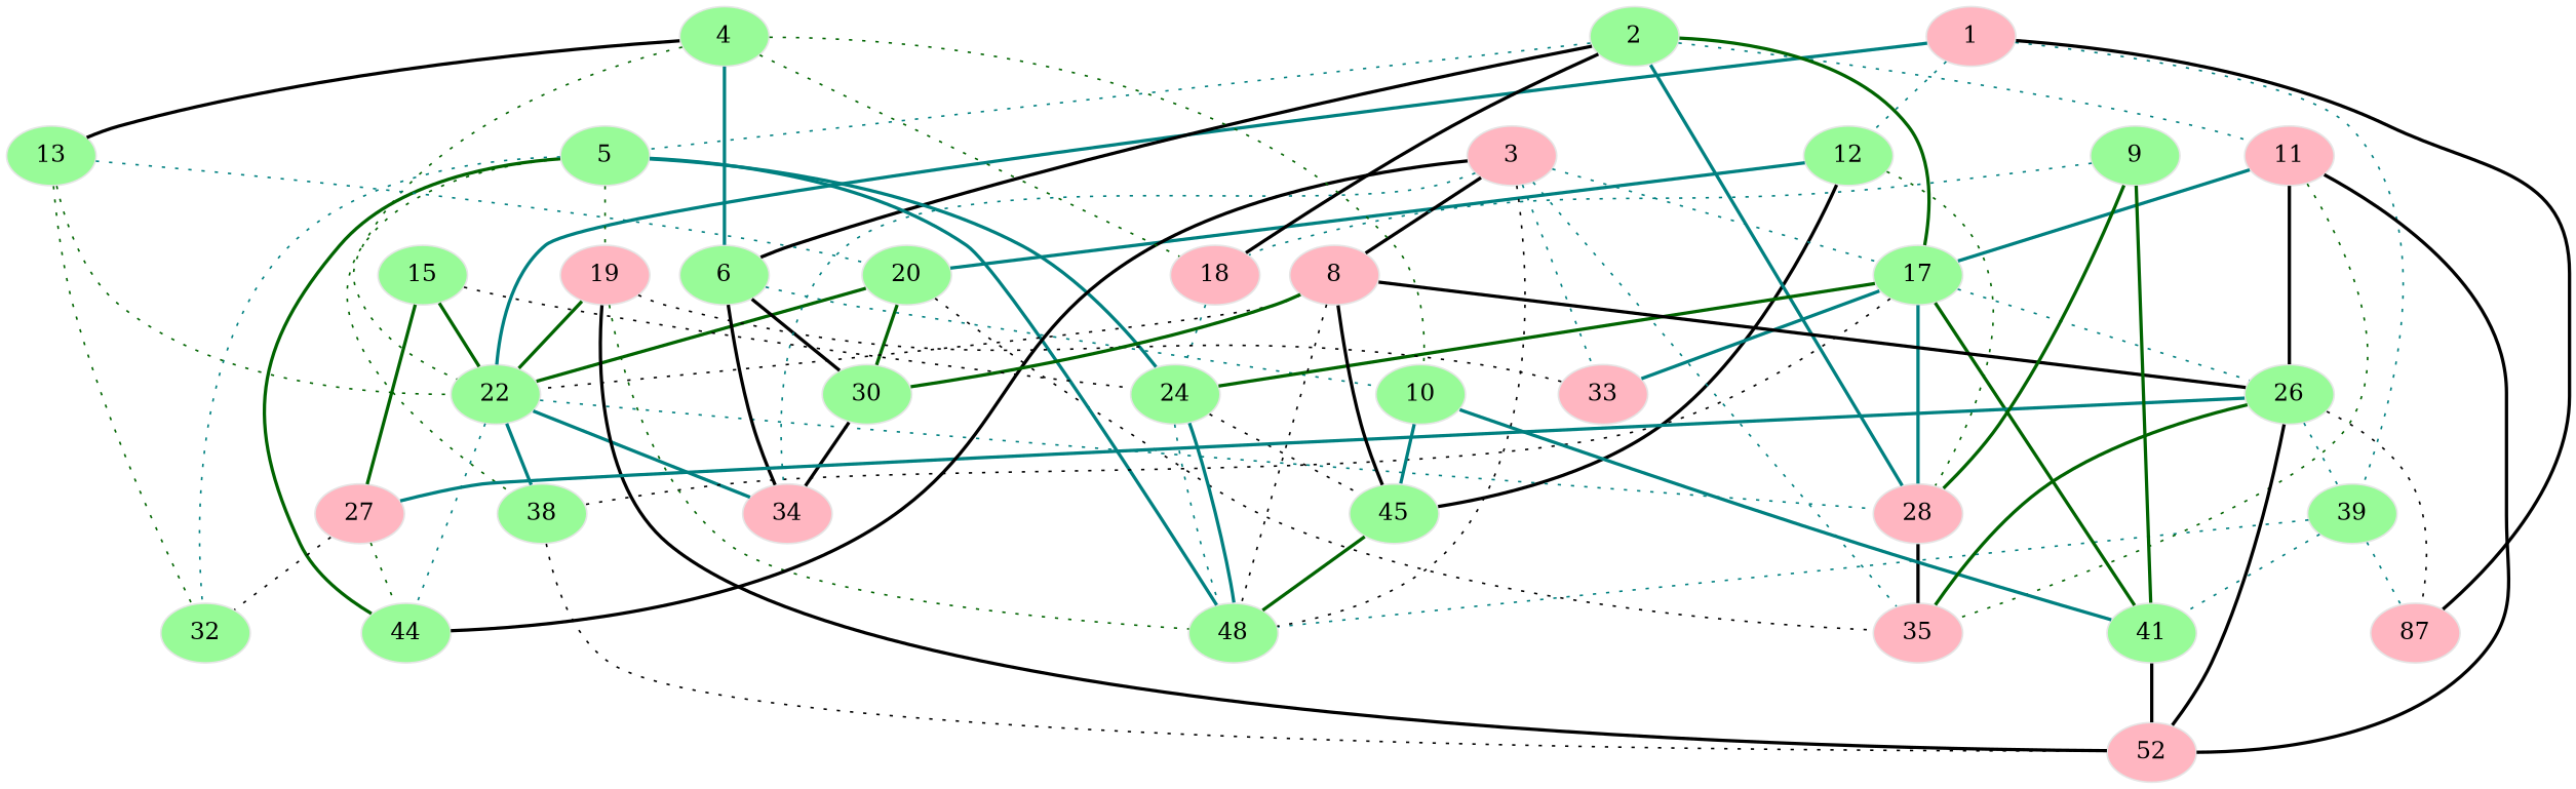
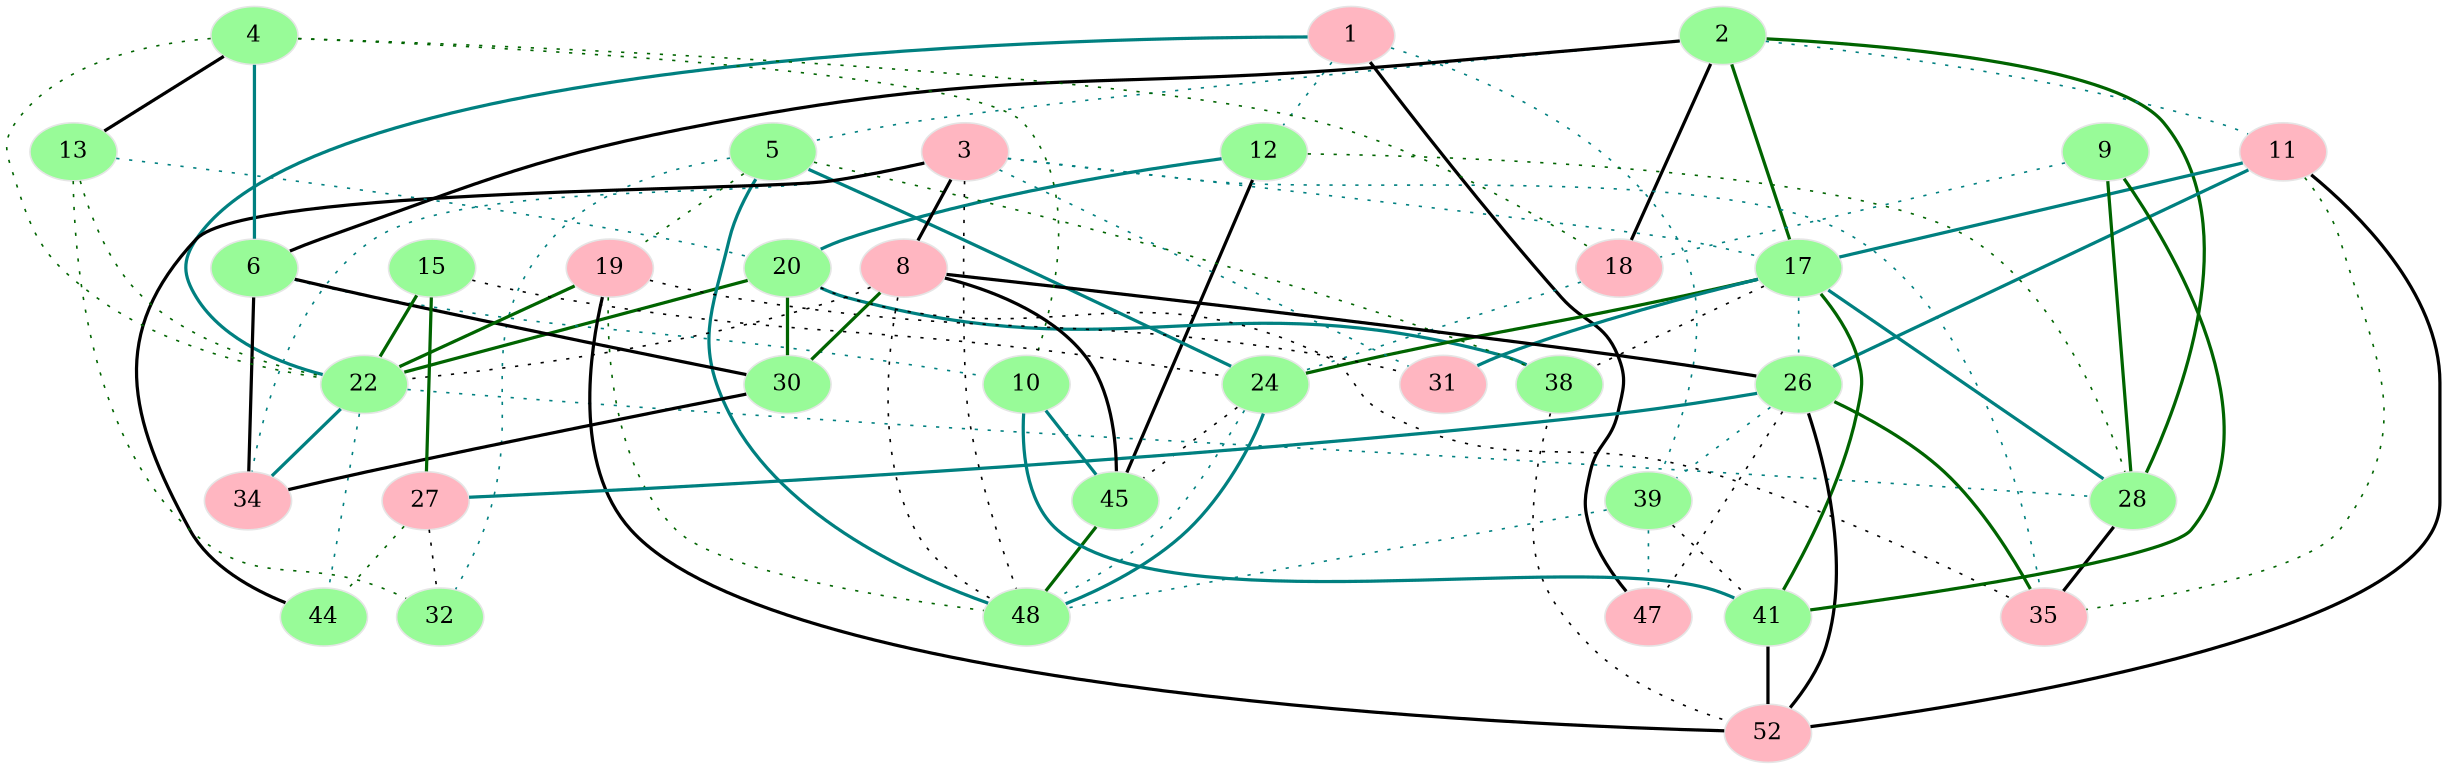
  graph {
    node [color=gray90 fillcolor=palegreen style=filled]
    edge [color=teal style=bold]
    1 [fillcolor=lightpink super="+31"]
    12 [super="+56"]
    22 [super="+36"]
    39
-   47 [fillcolor=lightpink super="+54" label=87]
-   28 [fillcolor=lightpink]
+   47 [fillcolor=lightpink super="+54"]
+   28
    45 [super="+46"]
    20 [super="+42"]
    34 [fillcolor=lightpink]
    44
    48 [super="+53"]
    41 [super="+49"]
    2 [super="+40"]
    5 [super="+16"]
    6 [super="+57"]
    11 [fillcolor=lightpink]
    17 [super="+37"]
    18 [fillcolor=lightpink]
    19 [fillcolor=lightpink super="+23"]
    24 [super="+43"]
    32
    38
    10 [super="+51"]
    30
    35 [fillcolor=lightpink super="+50"]
    26 [super="+29"]
    52 [fillcolor=lightpink]
-   33 [fillcolor=lightpink]
+   33 [fillcolor=lightpink label=31]
    3 [fillcolor=lightpink super="+25"]
    8 [fillcolor=lightpink super="+14"]
    4 [super="+7"]
    13
    27 [fillcolor=lightpink super="+55"]
    9 [super="+21"]
    15
    1 -- 12 [style=dotted]
    1 -- 22
    1 -- 39 [style=dotted]
    1 -- 47 [color=black]
    12 -- 28 [color=darkgreen style=dotted]
    12 -- 45 [color=black]
    12 -- 20
    22 -- 28 [style=dotted]
    22 -- 34
    22 -- 44 [style=dotted]
    39 -- 47 [style=dotted]
    39 -- 48 [style=dotted]
-   39 -- 41 [style=dotted]
+   39 -- 41 [color=black style=dotted]
    28 -- 35 [color=black]
    45 -- 48 [color=darkgreen]
    20 -- 22 [color=darkgreen]
-   22 -- 38
+   20 -- 38
    20 -- 30 [color=darkgreen]
    20 -- 35 [color=black style=dotted]
    41 -- 52 [color=black]
-   2 -- 28
+   2 -- 28 [color=darkgreen]
    2 -- 5 [style=dotted]
    2 -- 6 [color=black]
    2 -- 11 [style=dotted]
    2 -- 17 [color=darkgreen]
    2 -- 18 [color=black]
-   5 -- 44 [color=darkgreen]
    5 -- 48
    5 -- 19 [color=darkgreen style=dotted]
    5 -- 24
    5 -- 32 [style=dotted]
    5 -- 38 [color=darkgreen style=dotted]
    6 -- 34 [color=black]
    6 -- 10 [style=dotted]
    6 -- 30 [color=black]
    11 -- 17
    11 -- 35 [color=darkgreen style=dotted]
-   11 -- 26 [color=black]
+   11 -- 26
    11 -- 52 [color=black]
    17 -- 28
    17 -- 41 [color=darkgreen]
    17 -- 24 [color=darkgreen]
    17 -- 38 [color=black style=dotted]
    17 -- 26 [style=dotted]
    17 -- 33
    18 -- 24 [style=dotted]
    19 -- 22 [color=darkgreen]
    19 -- 48 [color=darkgreen style=dotted]
    19 -- 52 [color=black]
    19 -- 33 [color=black style=dotted]
    24 -- 45 [color=black style=dotted]
    24 -- 48 [style=dotted]
    24 -- 48
    38 -- 52 [color=black style=dotted]
    10 -- 45
    10 -- 41
    30 -- 34 [color=black]
    26 -- 39 [style=dotted]
    26 -- 47 [color=black style=dotted]
    26 -- 35 [color=darkgreen]
    26 -- 52 [color=black]
    26 -- 27
    3 -- 34 [style=dotted]
    3 -- 44 [color=black]
    3 -- 48 [color=black style=dotted]
    3 -- 17 [style=dotted]
    3 -- 35 [style=dotted]
    3 -- 33 [style=dotted]
    3 -- 8 [color=black]
    8 -- 22 [color=black style=dotted]
    8 -- 45 [color=black]
    8 -- 48 [color=black style=dotted]
    8 -- 30 [color=darkgreen]
    8 -- 26 [color=black]
    4 -- 22 [color=darkgreen style=dotted]
    4 -- 6
    4 -- 18 [color=darkgreen style=dotted]
    4 -- 10 [color=darkgreen style=dotted]
    4 -- 13 [color=black]
    13 -- 22 [color=darkgreen style=dotted]
    13 -- 20 [style=dotted]
    13 -- 32 [color=darkgreen style=dotted]
    27 -- 44 [color=darkgreen style=dotted]
    27 -- 32 [color=black style=dotted]
    9 -- 28 [color=darkgreen]
    9 -- 41 [color=darkgreen]
    9 -- 18 [style=dotted]
    15 -- 22 [color=darkgreen]
    15 -- 24 [color=black style=dotted]
    15 -- 27 [color=darkgreen]
  }
